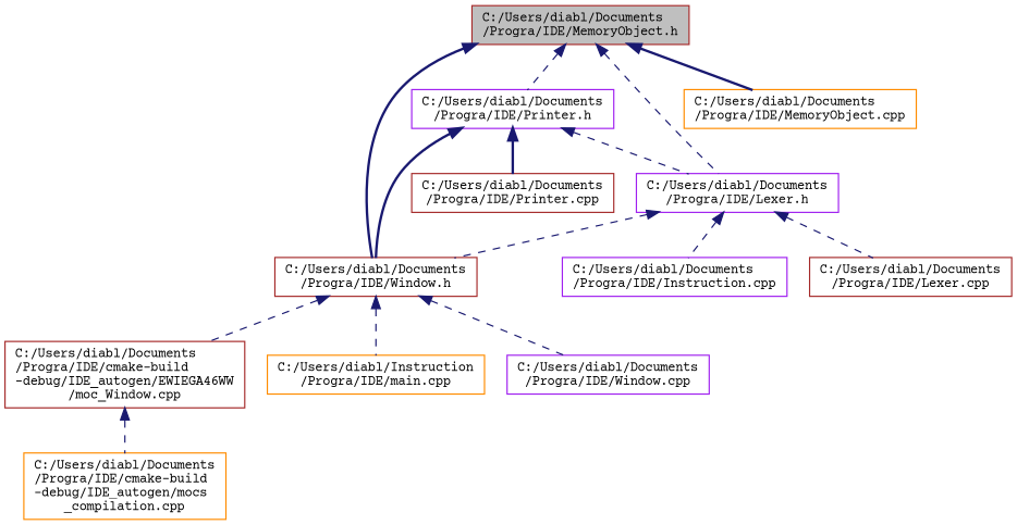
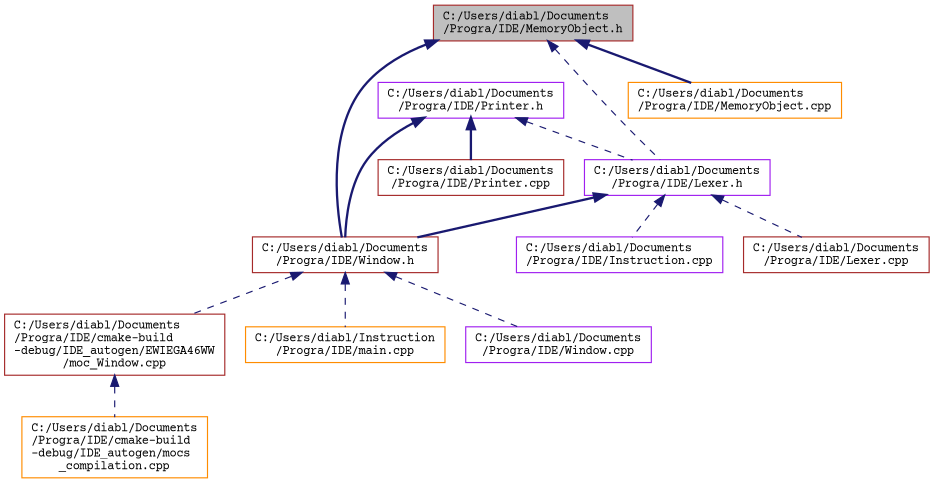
  digraph {
    fontname="Courier Prime"
    node [color=brown fillcolor=white fontname="Courier Prime" fontsize=10 shape=record style=filled]
    edge [color=midnightblue dir=back fontname="Courier Prime" fontsize=10 labelfontname=Helvetica labelfontsize=10 style=dashed]
    n1 [fillcolor=grey75 fontcolor=black height=0.2 label="C:/Users/diabl/Documents\l/Progra/IDE/MemoryObject.h" width=0.4]
    n2 [color=purple height=0.2 label="C:/Users/diabl/Documents\l/Progra/IDE/Lexer.h" width=0.4]
    n3 [height=0.2 label="C:/Users/diabl/Documents\l/Progra/IDE/Window.h" width=0.4]
    n4 [color=darkorange height=0.2 label="C:/Users/diabl/Documents\l/Progra/IDE/MemoryObject.cpp" width=0.4]
    n5 [color=purple height=0.2 label="C:/Users/diabl/Documents\l/Progra/IDE/Printer.h" width=0.4]
    n6 [color=purple height=0.2 label="C:/Users/diabl/Documents\l/Progra/IDE/Instruction.cpp" width=0.4]
    n7 [height=0.2 label="C:/Users/diabl/Documents\l/Progra/IDE/Lexer.cpp" width=0.4]
    n8 [height=0.2 label="C:/Users/diabl/Documents\l/Progra/IDE/cmake-build\l-debug/IDE_autogen/EWIEGA46WW\l/moc_Window.cpp" width=0.4]
    n9 [color=darkorange height=0.2 label="C:/Users/diabl/Instruction\l/Progra/IDE/main.cpp" width=0.4]
    n10 [color=purple height=0.2 label="C:/Users/diabl/Documents\l/Progra/IDE/Window.cpp" width=0.4]
    n11 [height=0.2 label="C:/Users/diabl/Documents\l/Progra/IDE/Printer.cpp" width=0.4]
    n12 [color=darkorange height=0.2 label="C:/Users/diabl/Documents\l/Progra/IDE/cmake-build\l-debug/IDE_autogen/mocs\l_compilation.cpp" width=0.4]
    n1 -> n2
    n1 -> n3 [style=bold]
    n1 -> n4 [style=bold]
-   n1 -> n5
-   n2 -> n3
+   n2 -> n3 [style=bold]
    n2 -> n6
    n2 -> n7
    n3 -> n8
    n3 -> n9
    n3 -> n10
    n5 -> n2
    n5 -> n3 [style=bold]
    n5 -> n11 [style=bold]
    n8 -> n12
  }
